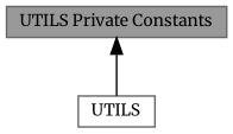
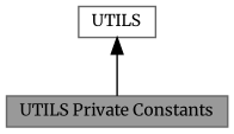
  digraph {
    rankdir=TB
    fontname=Merriweather
    node [fontname=Merriweather fontsize=10 shape=box style=filled]
    n1 [color=grey40 fillcolor=white height=0.2 label=UTILS width=0.4]
    n2 [color=gray40 fillcolor=grey60 fontcolor=black height=0.2 label="UTILS Private Constants" width=0.4]
-   n2 -> n1 [dir=back fontname=Merriweather fontsize=10 labelfontname=Helvetica labelfontsize=10 shape=plaintext style=solid]
+   n1 -> n2 [dir=back fontname=Merriweather fontsize=10 labelfontname=Helvetica labelfontsize=10 shape=plaintext style=solid]
  }
